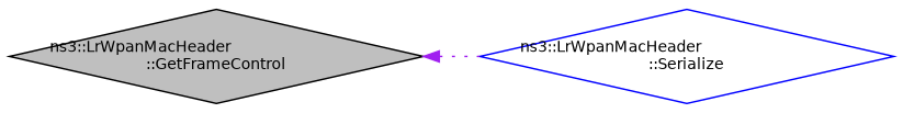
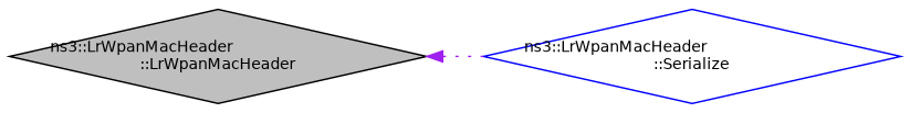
  digraph {
    rankdir=LR
    node [fontname=Helvetica fontsize=10 shape=diamond style=filled]
-   n1 [color=black fillcolor=grey75 fontcolor=black height=0.2 label="ns3::LrWpanMacHeader\l::GetFrameControl" width=0.4]
+   n1 [color=black fillcolor=grey75 fontcolor=black height=0.2 label="ns3::LrWpanMacHeader\l::LrWpanMacHeader" width=0.4]
    n2 [color=blue fillcolor=white height=0.2 label="ns3::LrWpanMacHeader\l::Serialize" width=0.4]
    n1 -> n2 [color=purple dir=back fontname=Helvetica fontsize=10 labelfontname=Helvetica labelfontsize=10 style=dotted]
  }
